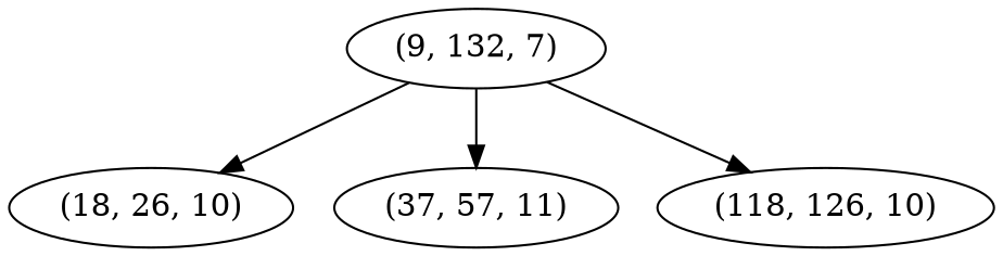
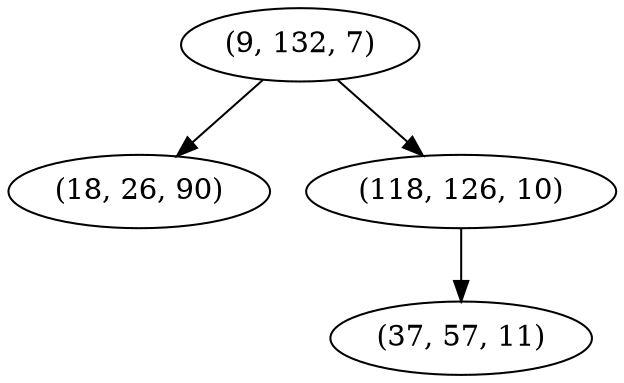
  digraph {
    n1 [label="(9, 132, 7)"]
-   "(18, 26, 10)"
+   "(18, 26, 10)" [label="(18, 26, 90)"]
    "(37, 57, 11)"
    "(118, 126, 10)"
    n1 -> "(18, 26, 10)"
-   n1 -> "(37, 57, 11)"
+   "(118, 126, 10)" -> "(37, 57, 11)"
    n1 -> "(118, 126, 10)"
  }
